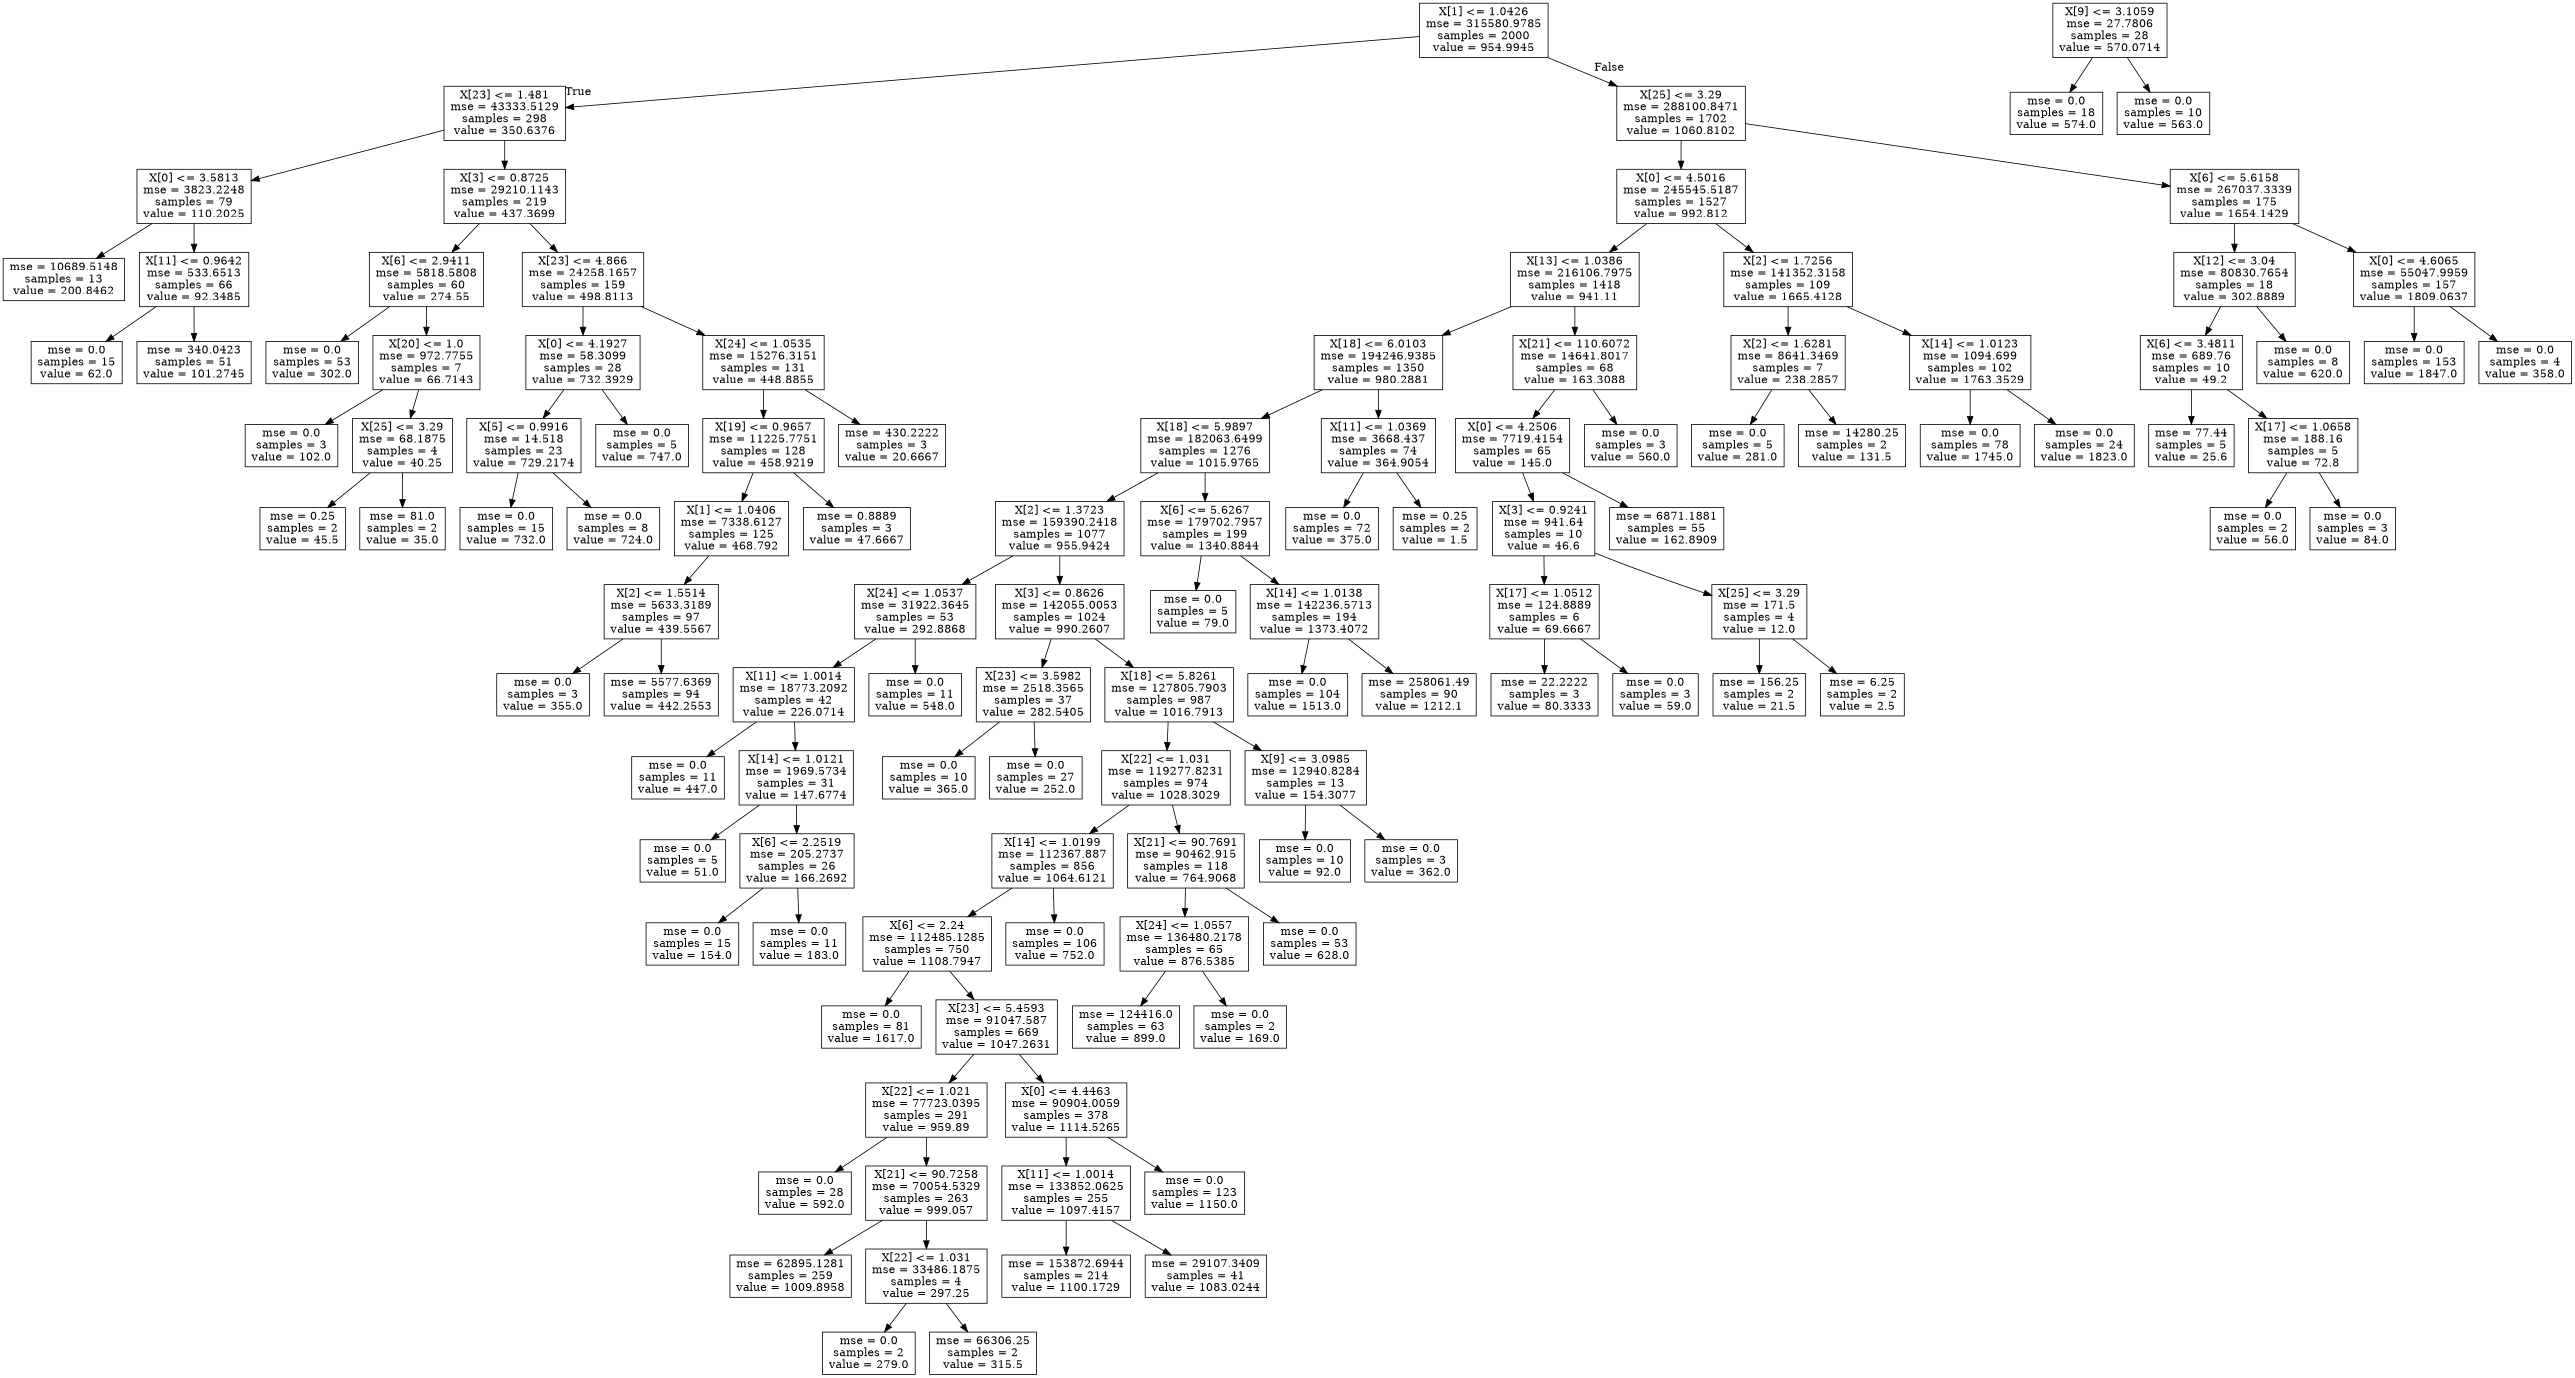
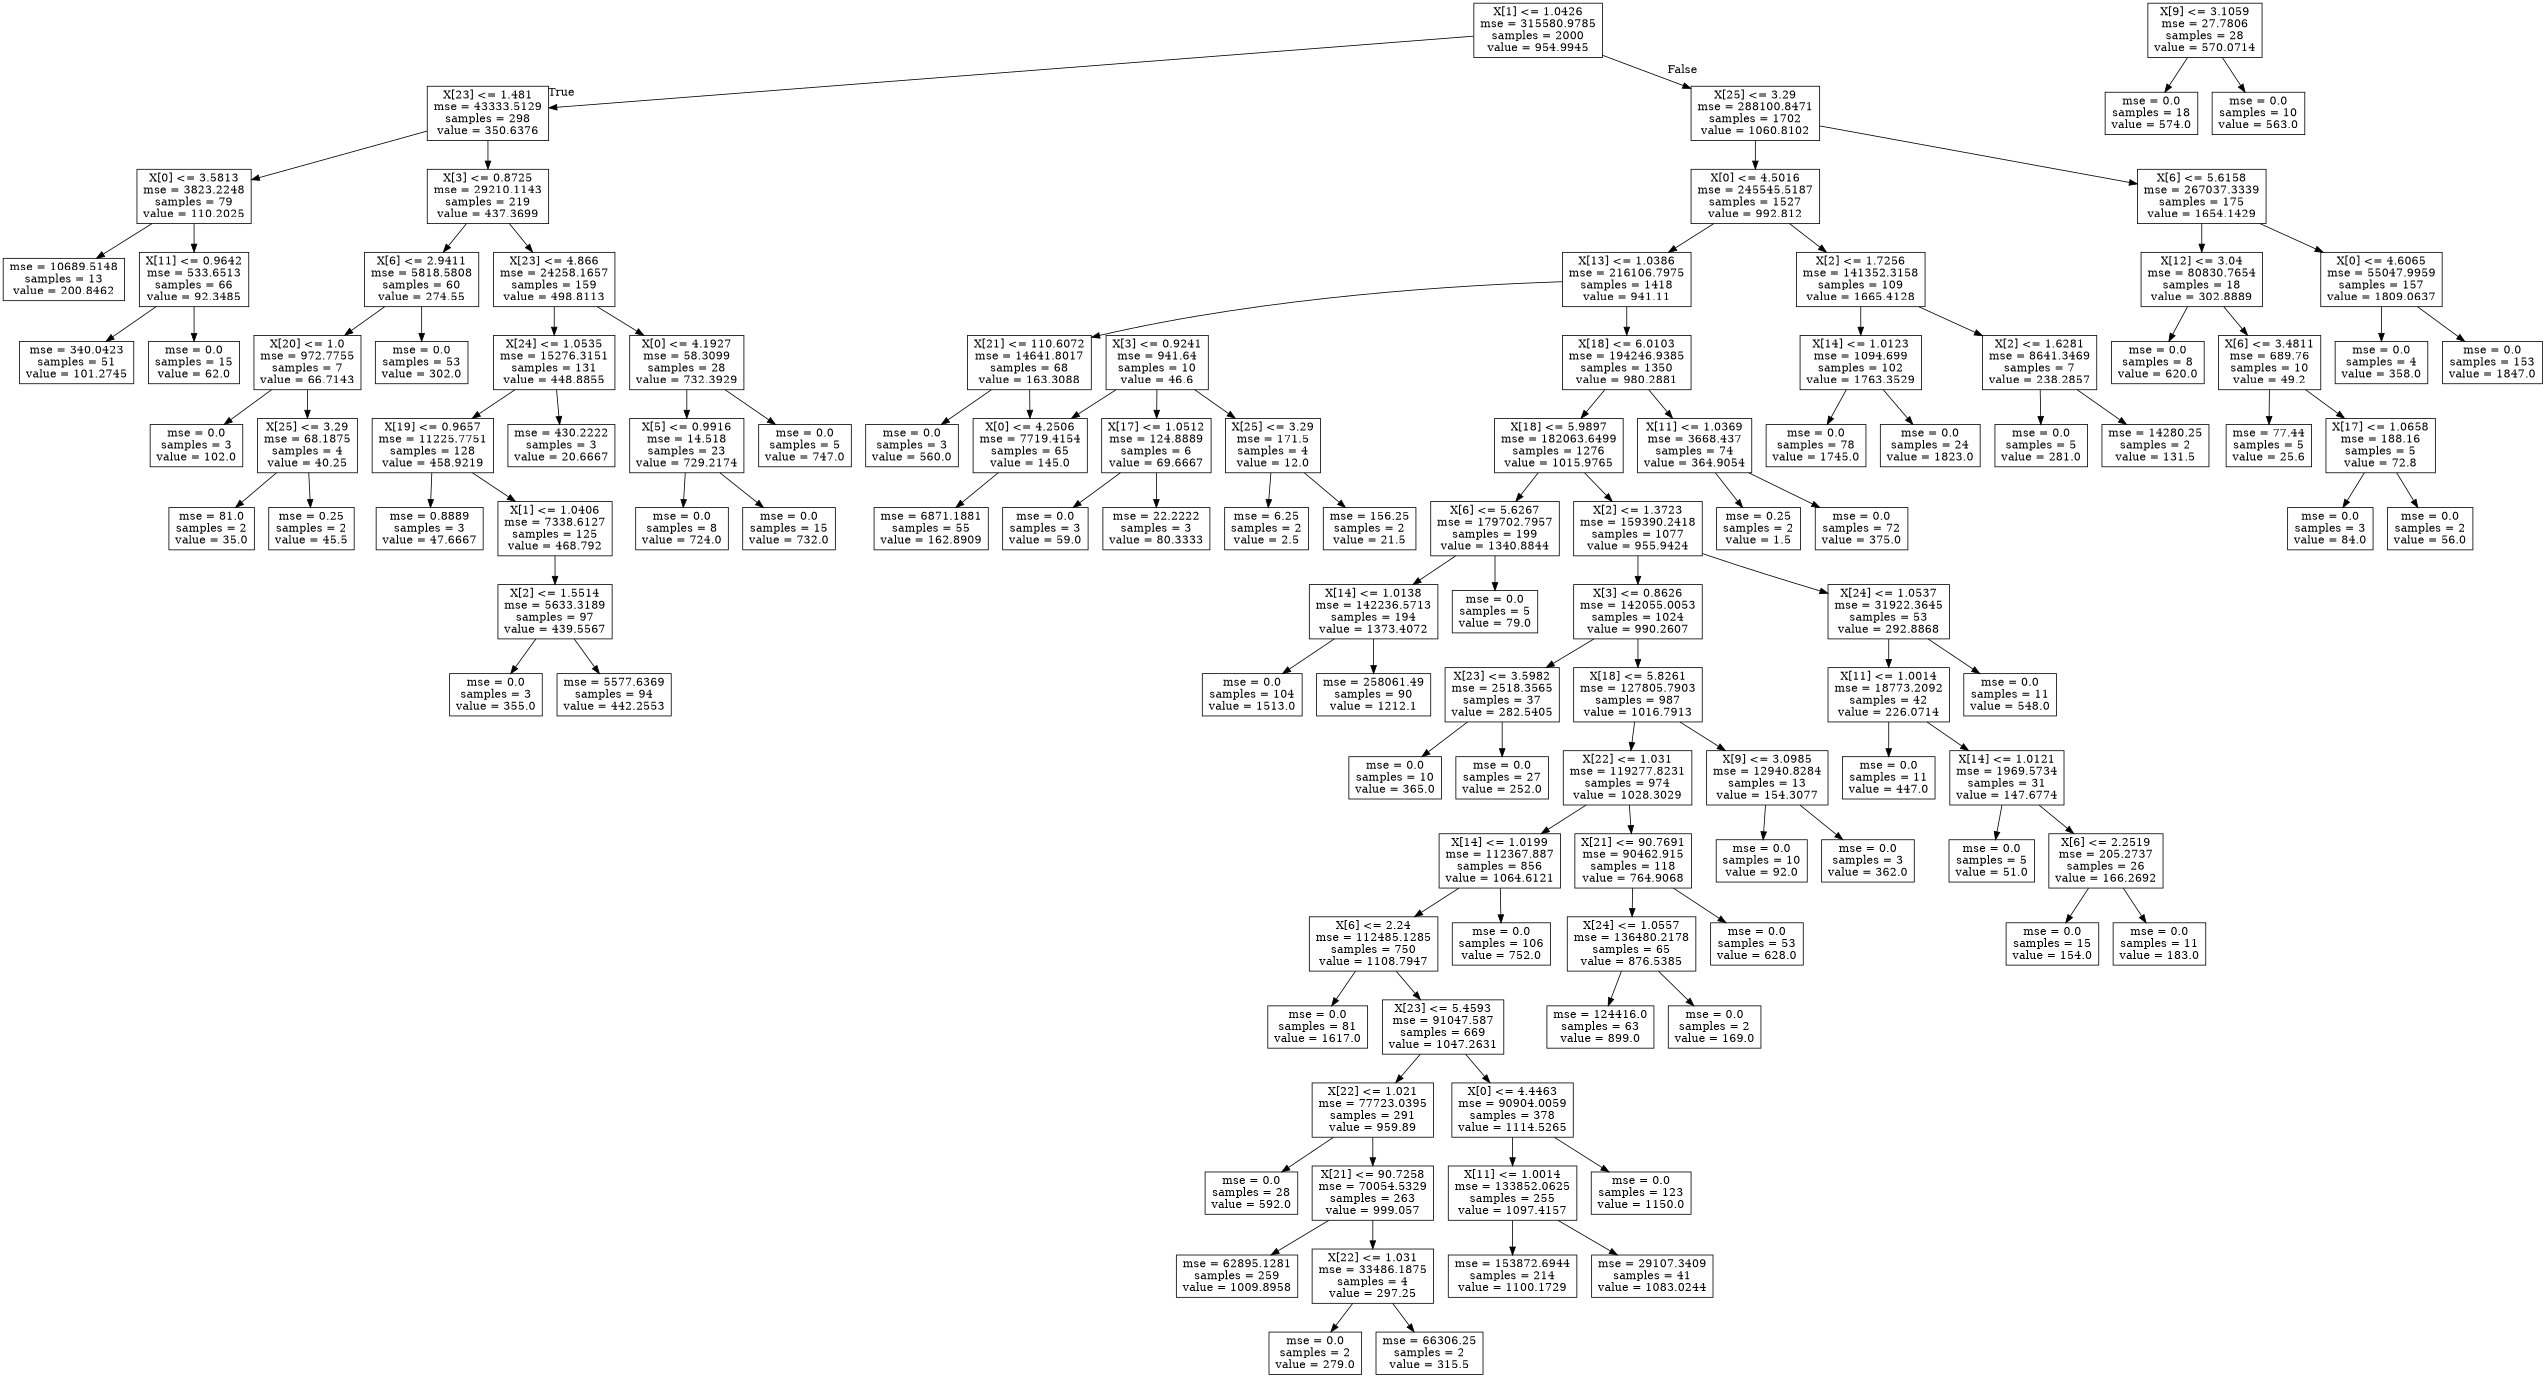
  digraph {
    node [shape=box]
    n1 [label="X[1] <= 1.0426\nmse = 315580.9785\nsamples = 2000\nvalue = 954.9945"]
    n2 [label="X[23] <= 1.481\nmse = 43333.5129\nsamples = 298\nvalue = 350.6376"]
    n3 [label="X[25] <= 3.29\nmse = 288100.8471\nsamples = 1702\nvalue = 1060.8102"]
    n4 [label="X[0] <= 3.5813\nmse = 3823.2248\nsamples = 79\nvalue = 110.2025"]
    n5 [label="X[3] <= 0.8725\nmse = 29210.1143\nsamples = 219\nvalue = 437.3699"]
    n6 [label="X[0] <= 4.5016\nmse = 245545.5187\nsamples = 1527\nvalue = 992.812"]
    n7 [label="X[6] <= 5.6158\nmse = 267037.3339\nsamples = 175\nvalue = 1654.1429"]
    n8 [label="mse = 10689.5148\nsamples = 13\nvalue = 200.8462"]
    n9 [label="X[11] <= 0.9642\nmse = 533.6513\nsamples = 66\nvalue = 92.3485"]
    n10 [label="X[6] <= 2.9411\nmse = 5818.5808\nsamples = 60\nvalue = 274.55"]
    n11 [label="X[23] <= 4.866\nmse = 24258.1657\nsamples = 159\nvalue = 498.8113"]
    n12 [label="mse = 0.0\nsamples = 15\nvalue = 62.0"]
    n13 [label="mse = 340.0423\nsamples = 51\nvalue = 101.2745"]
    n14 [label="mse = 0.0\nsamples = 53\nvalue = 302.0"]
    n15 [label="X[20] <= 1.0\nmse = 972.7755\nsamples = 7\nvalue = 66.7143"]
    n16 [label="X[0] <= 4.1927\nmse = 58.3099\nsamples = 28\nvalue = 732.3929"]
    n17 [label="X[24] <= 1.0535\nmse = 15276.3151\nsamples = 131\nvalue = 448.8855"]
    n18 [label="mse = 0.0\nsamples = 3\nvalue = 102.0"]
    n19 [label="X[25] <= 3.29\nmse = 68.1875\nsamples = 4\nvalue = 40.25"]
    n20 [label="mse = 0.25\nsamples = 2\nvalue = 45.5"]
    n21 [label="mse = 81.0\nsamples = 2\nvalue = 35.0"]
    n22 [label="X[5] <= 0.9916\nmse = 14.518\nsamples = 23\nvalue = 729.2174"]
    n23 [label="mse = 0.0\nsamples = 5\nvalue = 747.0"]
    n24 [label="X[19] <= 0.9657\nmse = 11225.7751\nsamples = 128\nvalue = 458.9219"]
    n25 [label="mse = 430.2222\nsamples = 3\nvalue = 20.6667"]
    n26 [label="mse = 0.0\nsamples = 15\nvalue = 732.0"]
    n27 [label="mse = 0.0\nsamples = 8\nvalue = 724.0"]
    n28 [label="X[1] <= 1.0406\nmse = 7338.6127\nsamples = 125\nvalue = 468.792"]
    n29 [label="mse = 0.8889\nsamples = 3\nvalue = 47.6667"]
    n30 [label="X[2] <= 1.5514\nmse = 5633.3189\nsamples = 97\nvalue = 439.5567"]
    n31 [label="X[9] <= 3.1059\nmse = 27.7806\nsamples = 28\nvalue = 570.0714"]
    n32 [label="mse = 0.0\nsamples = 18\nvalue = 574.0"]
    n33 [label="mse = 0.0\nsamples = 10\nvalue = 563.0"]
    n34 [label="mse = 0.0\nsamples = 3\nvalue = 355.0"]
    n35 [label="mse = 5577.6369\nsamples = 94\nvalue = 442.2553"]
    n36 [label="X[13] <= 1.0386\nmse = 216106.7975\nsamples = 1418\nvalue = 941.11"]
    n37 [label="X[2] <= 1.7256\nmse = 141352.3158\nsamples = 109\nvalue = 1665.4128"]
    n38 [label="X[12] <= 3.04\nmse = 80830.7654\nsamples = 18\nvalue = 302.8889"]
    n39 [label="X[0] <= 4.6065\nmse = 55047.9959\nsamples = 157\nvalue = 1809.0637"]
    n40 [label="X[18] <= 6.0103\nmse = 194246.9385\nsamples = 1350\nvalue = 980.2881"]
    n41 [label="X[21] <= 110.6072\nmse = 14641.8017\nsamples = 68\nvalue = 163.3088"]
    n42 [label="X[2] <= 1.6281\nmse = 8641.3469\nsamples = 7\nvalue = 238.2857"]
    n43 [label="X[14] <= 1.0123\nmse = 1094.699\nsamples = 102\nvalue = 1763.3529"]
    n44 [label="X[18] <= 5.9897\nmse = 182063.6499\nsamples = 1276\nvalue = 1015.9765"]
    n45 [label="X[11] <= 1.0369\nmse = 3668.437\nsamples = 74\nvalue = 364.9054"]
    n46 [label="X[0] <= 4.2506\nmse = 7719.4154\nsamples = 65\nvalue = 145.0"]
    n47 [label="mse = 0.0\nsamples = 3\nvalue = 560.0"]
    n48 [label="X[2] <= 1.3723\nmse = 159390.2418\nsamples = 1077\nvalue = 955.9424"]
    n49 [label="X[6] <= 5.6267\nmse = 179702.7957\nsamples = 199\nvalue = 1340.8844"]
    n50 [label="mse = 0.0\nsamples = 72\nvalue = 375.0"]
    n51 [label="mse = 0.25\nsamples = 2\nvalue = 1.5"]
    n52 [label="X[24] <= 1.0537\nmse = 31922.3645\nsamples = 53\nvalue = 292.8868"]
    n53 [label="X[3] <= 0.8626\nmse = 142055.0053\nsamples = 1024\nvalue = 990.2607"]
    n54 [label="mse = 0.0\nsamples = 5\nvalue = 79.0"]
    n55 [label="X[14] <= 1.0138\nmse = 142236.5713\nsamples = 194\nvalue = 1373.4072"]
    n56 [label="X[11] <= 1.0014\nmse = 18773.2092\nsamples = 42\nvalue = 226.0714"]
    n57 [label="mse = 0.0\nsamples = 11\nvalue = 548.0"]
    n58 [label="X[23] <= 3.5982\nmse = 2518.3565\nsamples = 37\nvalue = 282.5405"]
    n59 [label="X[18] <= 5.8261\nmse = 127805.7903\nsamples = 987\nvalue = 1016.7913"]
    n60 [label="mse = 0.0\nsamples = 11\nvalue = 447.0"]
    n61 [label="X[14] <= 1.0121\nmse = 1969.5734\nsamples = 31\nvalue = 147.6774"]
    n62 [label="mse = 0.0\nsamples = 5\nvalue = 51.0"]
    n63 [label="X[6] <= 2.2519\nmse = 205.2737\nsamples = 26\nvalue = 166.2692"]
    n64 [label="mse = 0.0\nsamples = 15\nvalue = 154.0"]
    n65 [label="mse = 0.0\nsamples = 11\nvalue = 183.0"]
    n66 [label="mse = 0.0\nsamples = 10\nvalue = 365.0"]
    n67 [label="mse = 0.0\nsamples = 27\nvalue = 252.0"]
    n68 [label="X[22] <= 1.031\nmse = 119277.8231\nsamples = 974\nvalue = 1028.3029"]
    n69 [label="X[9] <= 3.0985\nmse = 12940.8284\nsamples = 13\nvalue = 154.3077"]
    n70 [label="X[14] <= 1.0199\nmse = 112367.887\nsamples = 856\nvalue = 1064.6121"]
    n71 [label="X[21] <= 90.7691\nmse = 90462.915\nsamples = 118\nvalue = 764.9068"]
    n72 [label="mse = 0.0\nsamples = 10\nvalue = 92.0"]
    n73 [label="mse = 0.0\nsamples = 3\nvalue = 362.0"]
    n74 [label="X[6] <= 2.24\nmse = 112485.1285\nsamples = 750\nvalue = 1108.7947"]
    n75 [label="mse = 0.0\nsamples = 106\nvalue = 752.0"]
    n76 [label="X[24] <= 1.0557\nmse = 136480.2178\nsamples = 65\nvalue = 876.5385"]
    n77 [label="mse = 0.0\nsamples = 53\nvalue = 628.0"]
    n78 [label="mse = 0.0\nsamples = 81\nvalue = 1617.0"]
    n79 [label="X[23] <= 5.4593\nmse = 91047.587\nsamples = 669\nvalue = 1047.2631"]
    n80 [label="X[22] <= 1.021\nmse = 77723.0395\nsamples = 291\nvalue = 959.89"]
    n81 [label="X[0] <= 4.4463\nmse = 90904.0059\nsamples = 378\nvalue = 1114.5265"]
    n82 [label="mse = 0.0\nsamples = 28\nvalue = 592.0"]
    n83 [label="X[21] <= 90.7258\nmse = 70054.5329\nsamples = 263\nvalue = 999.057"]
    n84 [label="X[11] <= 1.0014\nmse = 133852.0625\nsamples = 255\nvalue = 1097.4157"]
    n85 [label="mse = 0.0\nsamples = 123\nvalue = 1150.0"]
    n86 [label="mse = 62895.1281\nsamples = 259\nvalue = 1009.8958"]
    n87 [label="X[22] <= 1.031\nmse = 33486.1875\nsamples = 4\nvalue = 297.25"]
    n88 [label="mse = 0.0\nsamples = 2\nvalue = 279.0"]
    n89 [label="mse = 66306.25\nsamples = 2\nvalue = 315.5"]
    n90 [label="mse = 153872.6944\nsamples = 214\nvalue = 1100.1729"]
    n91 [label="mse = 29107.3409\nsamples = 41\nvalue = 1083.0244"]
    n92 [label="mse = 124416.0\nsamples = 63\nvalue = 899.0"]
    n93 [label="mse = 0.0\nsamples = 2\nvalue = 169.0"]
    n94 [label="mse = 0.0\nsamples = 104\nvalue = 1513.0"]
    n95 [label="mse = 258061.49\nsamples = 90\nvalue = 1212.1"]
    n96 [label="X[3] <= 0.9241\nmse = 941.64\nsamples = 10\nvalue = 46.6"]
    n97 [label="mse = 6871.1881\nsamples = 55\nvalue = 162.8909"]
    n98 [label="X[17] <= 1.0512\nmse = 124.8889\nsamples = 6\nvalue = 69.6667"]
    n99 [label="X[25] <= 3.29\nmse = 171.5\nsamples = 4\nvalue = 12.0"]
    n100 [label="mse = 22.2222\nsamples = 3\nvalue = 80.3333"]
    n101 [label="mse = 0.0\nsamples = 3\nvalue = 59.0"]
    n102 [label="mse = 156.25\nsamples = 2\nvalue = 21.5"]
    n103 [label="mse = 6.25\nsamples = 2\nvalue = 2.5"]
    n104 [label="mse = 0.0\nsamples = 5\nvalue = 281.0"]
    n105 [label="mse = 14280.25\nsamples = 2\nvalue = 131.5"]
    n106 [label="mse = 0.0\nsamples = 78\nvalue = 1745.0"]
    n107 [label="mse = 0.0\nsamples = 24\nvalue = 1823.0"]
    n108 [label="X[6] <= 3.4811\nmse = 689.76\nsamples = 10\nvalue = 49.2"]
    n109 [label="mse = 0.0\nsamples = 8\nvalue = 620.0"]
    n110 [label="mse = 0.0\nsamples = 153\nvalue = 1847.0"]
    n111 [label="mse = 0.0\nsamples = 4\nvalue = 358.0"]
    n112 [label="mse = 77.44\nsamples = 5\nvalue = 25.6"]
    n113 [label="X[17] <= 1.0658\nmse = 188.16\nsamples = 5\nvalue = 72.8"]
    n114 [label="mse = 0.0\nsamples = 2\nvalue = 56.0"]
    n115 [label="mse = 0.0\nsamples = 3\nvalue = 84.0"]
    n1 -> n2 [headlabel=True labelangle=45 labeldistance=2.5]
    n1 -> n3 [headlabel=False labelangle=-45 labeldistance=2.5]
    n2 -> n4
    n2 -> n5
    n3 -> n6
    n3 -> n7
    n4 -> n8
    n4 -> n9
    n5 -> n10
    n5 -> n11
    n6 -> n36
    n6 -> n37
    n7 -> n38
    n7 -> n39
    n9 -> n12
    n9 -> n13
    n10 -> n14
    n10 -> n15
    n11 -> n16
    n11 -> n17
    n15 -> n18
    n15 -> n19
    n16 -> n22
    n16 -> n23
    n17 -> n24
    n17 -> n25
    n19 -> n20
    n19 -> n21
    n22 -> n26
    n22 -> n27
    n24 -> n28
    n24 -> n29
    n28 -> n30
    n30 -> n34
    n30 -> n35
    n31 -> n32
    n31 -> n33
    n36 -> n40
    n36 -> n41
    n37 -> n42
    n37 -> n43
    n38 -> n108
    n38 -> n109
    n39 -> n110
    n39 -> n111
    n40 -> n44
    n40 -> n45
    n41 -> n46
    n41 -> n47
    n42 -> n104
    n42 -> n105
    n43 -> n106
    n43 -> n107
    n44 -> n48
    n44 -> n49
    n45 -> n50
    n45 -> n51
-   n46 -> n96
+   n96 -> n46
    n46 -> n97
    n48 -> n52
    n48 -> n53
    n49 -> n54
    n49 -> n55
    n52 -> n56
    n52 -> n57
    n53 -> n58
    n53 -> n59
    n55 -> n94
    n55 -> n95
    n56 -> n60
    n56 -> n61
    n58 -> n66
    n58 -> n67
    n59 -> n68
    n59 -> n69
    n61 -> n62
    n61 -> n63
    n63 -> n64
    n63 -> n65
    n68 -> n70
    n68 -> n71
    n69 -> n72
    n69 -> n73
    n70 -> n74
    n70 -> n75
    n71 -> n76
    n71 -> n77
    n74 -> n78
    n74 -> n79
    n76 -> n92
    n76 -> n93
    n79 -> n80
    n79 -> n81
    n80 -> n82
    n80 -> n83
    n81 -> n84
    n81 -> n85
    n83 -> n86
    n83 -> n87
    n84 -> n90
    n84 -> n91
    n87 -> n88
    n87 -> n89
    n96 -> n98
    n96 -> n99
    n98 -> n100
    n98 -> n101
    n99 -> n102
    n99 -> n103
    n108 -> n112
    n108 -> n113
    n113 -> n114
    n113 -> n115
  }
